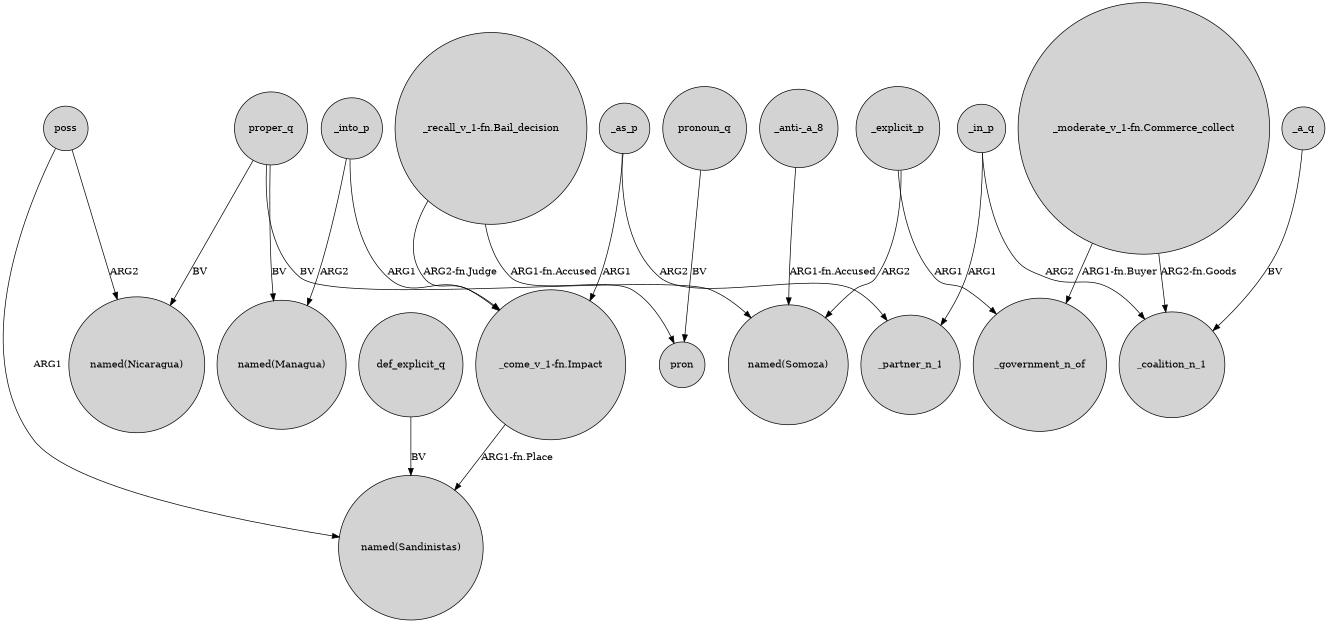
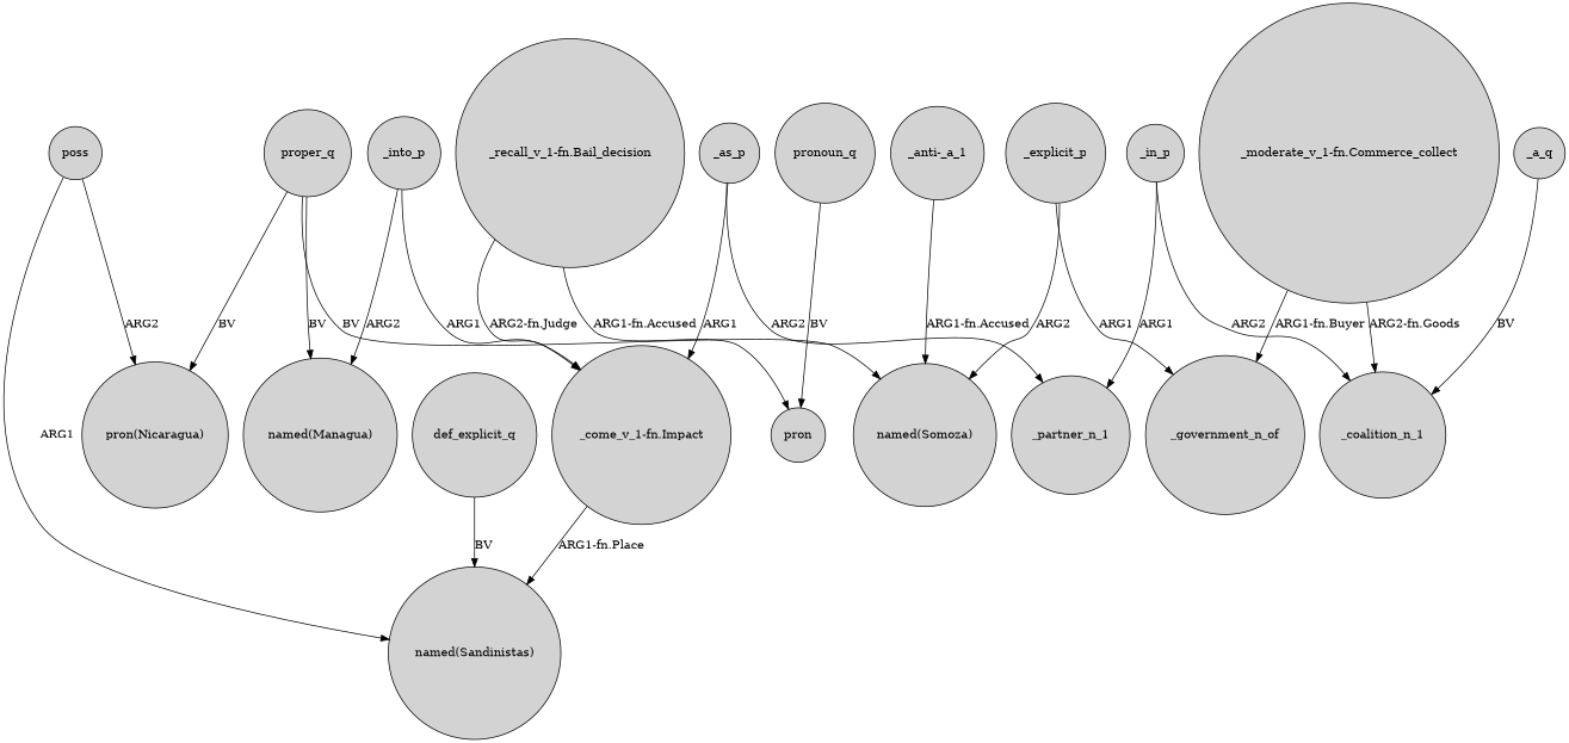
  digraph {
    node [shape=circle style=filled]
    _in_p
    _partner_n_1
    _coalition_n_1
    proper_q
-   "named(Nicaragua)"
+   "named(Nicaragua)" [label="pron(Nicaragua)"]
    "named(Managua)"
    "named(Somoza)"
    _into_p
    "_come_v_1-fn.Impact"
    "named(Sandinistas)"
    n11 [label=_explicit_p]
    _government_n_of
    poss
    pronoun_q
    pron
    def_explicit_q
    "_recall_v_1-fn.Bail_decision"
    _a_q
-   "_anti-_a_1" [label="_anti-_a_8"]
+   "_anti-_a_1"
    _as_p
    "_moderate_v_1-fn.Commerce_collect"
    _in_p -> _partner_n_1 [label=ARG1]
    _in_p -> _coalition_n_1 [label=ARG2]
    proper_q -> "named(Nicaragua)" [label=BV]
    proper_q -> "named(Managua)" [label=BV]
    proper_q -> "named(Somoza)" [label=BV]
    _into_p -> "named(Managua)" [label=ARG2]
    _into_p -> "_come_v_1-fn.Impact" [label=ARG1]
    "_come_v_1-fn.Impact" -> "named(Sandinistas)" [label="ARG1-fn.Place"]
    n11 -> "named(Somoza)" [label=ARG2]
    n11 -> _government_n_of [label=ARG1]
    poss -> "named(Nicaragua)" [label=ARG2]
    poss -> "named(Sandinistas)" [label=ARG1]
    pronoun_q -> pron [label=BV]
    def_explicit_q -> "named(Sandinistas)" [label=BV]
    "_recall_v_1-fn.Bail_decision" -> "_come_v_1-fn.Impact" [label="ARG2-fn.Judge"]
    "_recall_v_1-fn.Bail_decision" -> pron [label="ARG1-fn.Accused"]
    _a_q -> _coalition_n_1 [label=BV]
    "_anti-_a_1" -> "named(Somoza)" [label="ARG1-fn.Accused"]
    _as_p -> _partner_n_1 [label=ARG2]
    _as_p -> "_come_v_1-fn.Impact" [label=ARG1]
    "_moderate_v_1-fn.Commerce_collect" -> _coalition_n_1 [label="ARG2-fn.Goods"]
    "_moderate_v_1-fn.Commerce_collect" -> _government_n_of [label="ARG1-fn.Buyer"]
  }
